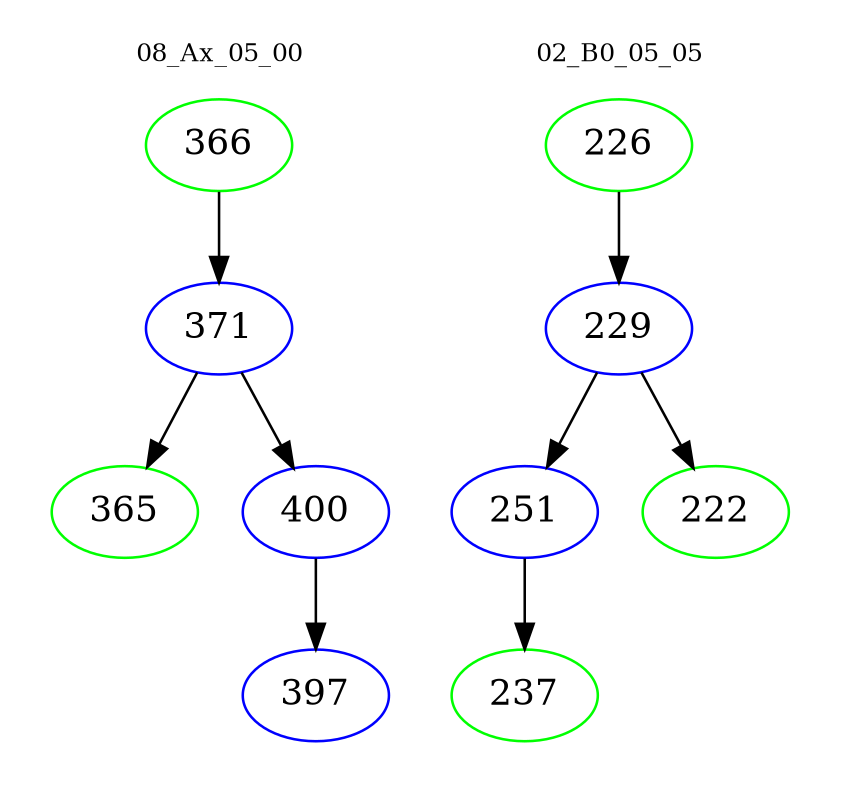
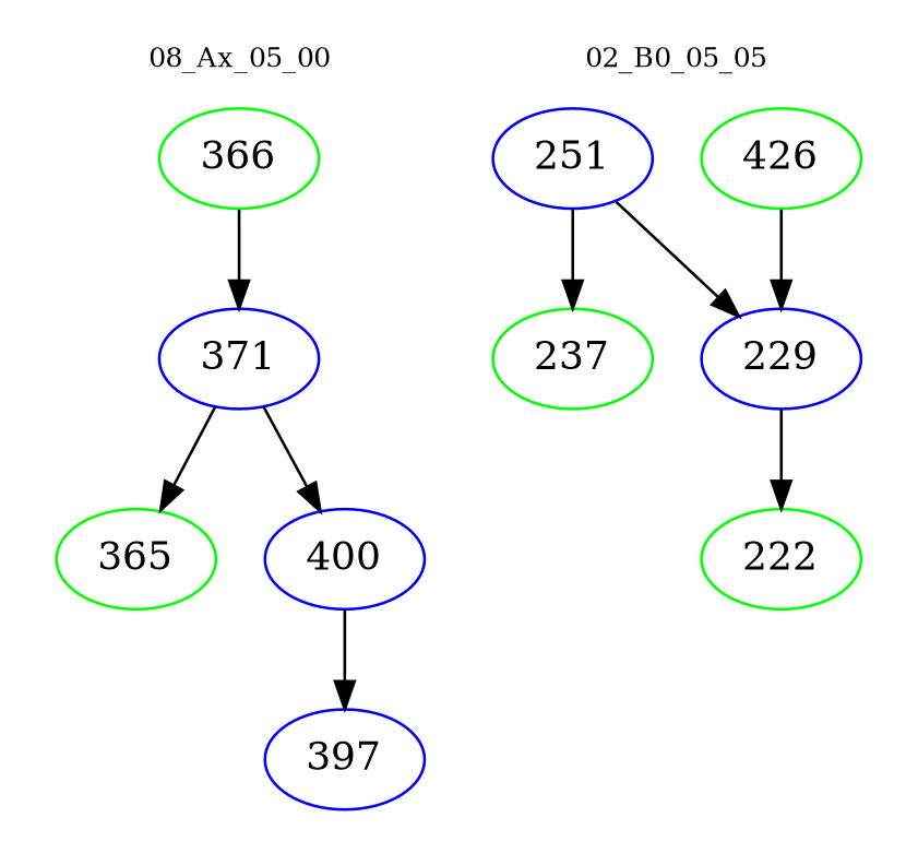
  digraph {
    node [color=green]
    edge [color=black]
    n1 [label=366]
    n2 [color=blue label=371]
    n3 [label=365]
    n4 [color=blue label=400]
    n5 [color=blue label=397]
-   n6 [label=226]
+   n6 [label=426]
    n7 [color=blue label=229]
    n8 [color=blue label=251]
    n9 [label=222]
    n10 [label=237]
    subgraph cluster_1 {
      color=white
      fontsize=10
      label="08_Ax_05_00"
      n1
      n2
      n3
      n4
      n5
    }
    subgraph cluster_2 {
      color=white
      fontsize=10
      label="02_B0_05_05"
      n6
      n7
      n8
      n9
      n10
    }
    n1 -> n2
    n2 -> n3
    n2 -> n4
    n4 -> n5
    n6 -> n7
-   n7 -> n8
+   n8 -> n7
    n7 -> n9
    n8 -> n10
  }
